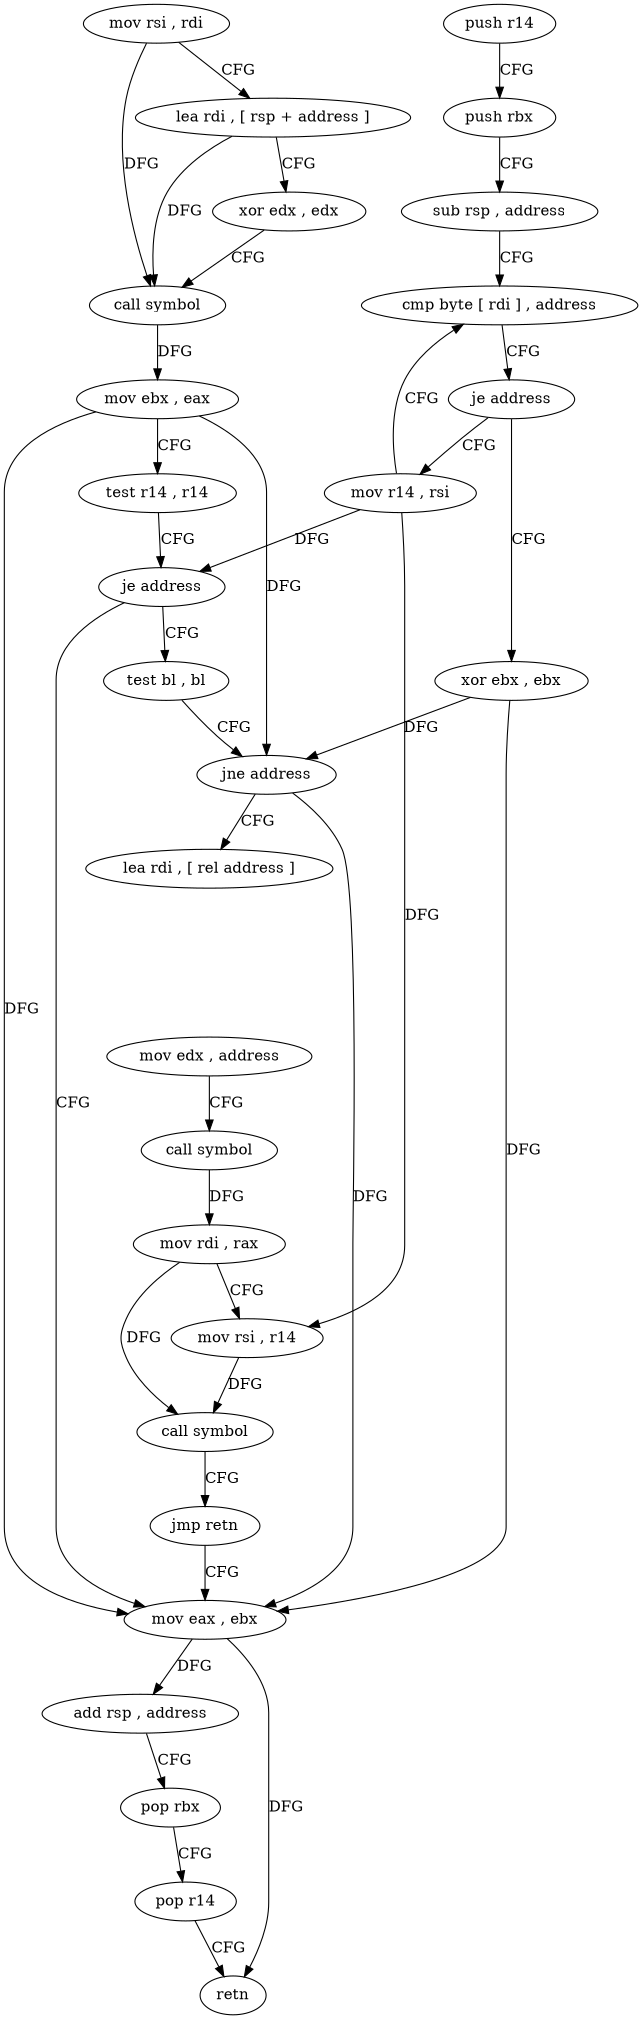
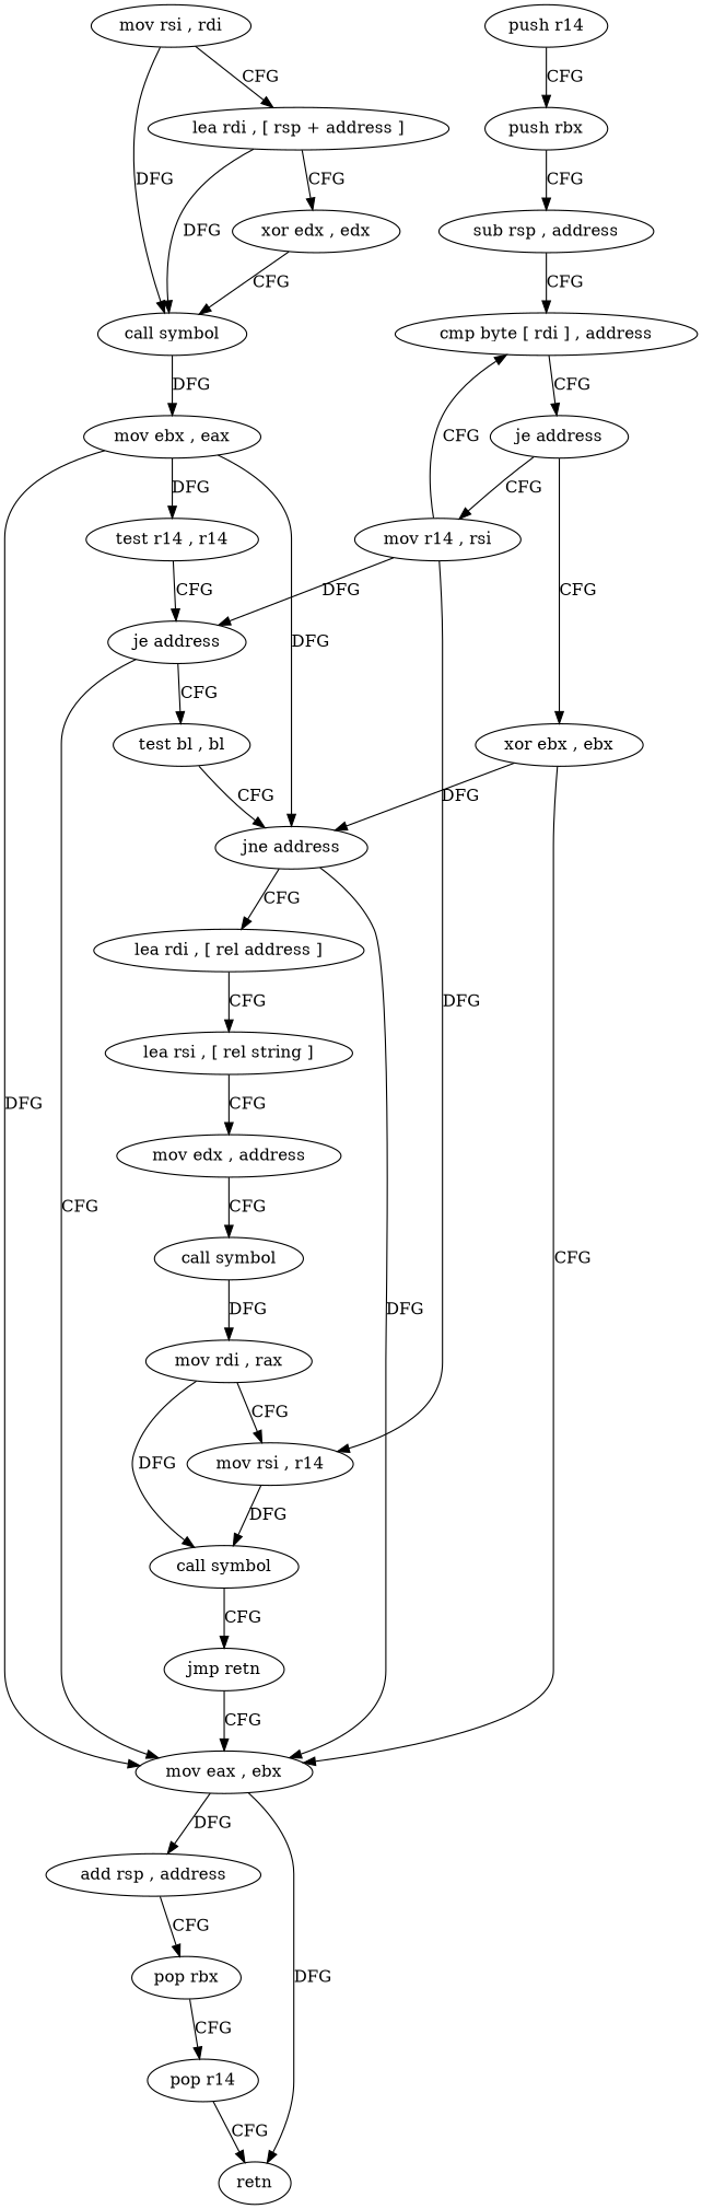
  digraph {
    n1 [label="push r14"]
    n2 [label="push rbx"]
    n3 [label="sub rsp , address"]
    n4 [label="cmp byte [ rdi ] , address"]
    n5 [label="je address"]
    n6 [label="xor ebx , ebx"]
    n7 [label="mov r14 , rsi"]
    n8 [label="mov eax , ebx"]
    n9 [label="jne address"]
    n10 [label="je address"]
    n11 [label="mov rsi , r14"]
    n12 [label="add rsp , address"]
    n13 [label=retn]
    n14 [label="lea rdi , [ rel address ]"]
    n15 [label="mov rsi , rdi"]
    n16 [label="lea rdi , [ rsp + address ]"]
    n17 [label="call symbol"]
    n18 [label="test bl , bl"]
    n19 [label="call symbol"]
    n20 [label="pop rbx"]
    n21 [label="xor edx , edx"]
    n22 [label="mov ebx , eax"]
    n23 [label="test r14 , r14"]
    n24 [label="pop r14"]
+   n25 [label="lea rsi , [ rel string ]"]
    n26 [label="mov edx , address"]
    n27 [label="call symbol"]
    n28 [label="mov rdi , rax"]
    n29 [label="jmp retn"]
    n1 -> n2 [label=CFG]
    n2 -> n3 [label=CFG]
    n3 -> n4 [label=CFG]
    n4 -> n5 [label=CFG]
    n5 -> n6 [label=CFG]
    n5 -> n7 [label=CFG]
-   n6 -> n8 [label=DFG]
+   n6 -> n8 [label=CFG]
    n6 -> n9 [label=DFG]
    n7 -> n4 [label=CFG]
    n7 -> n10 [label=DFG]
    n7 -> n11 [label=DFG]
    n8 -> n12 [label=DFG]
    n8 -> n13 [label=DFG]
    n9 -> n8 [label=DFG]
    n9 -> n14 [label=CFG]
    n10 -> n8 [label=CFG]
    n10 -> n18 [label=CFG]
    n11 -> n19 [label=DFG]
    n12 -> n20 [label=CFG]
+   n14 -> n25 [label=CFG]
    n15 -> n16 [label=CFG]
    n15 -> n17 [label=DFG]
    n16 -> n17 [label=DFG]
    n16 -> n21 [label=CFG]
    n17 -> n22 [label=DFG]
    n18 -> n9 [label=CFG]
    n19 -> n29 [label=CFG]
    n20 -> n24 [label=CFG]
    n21 -> n17 [label=CFG]
    n22 -> n8 [label=DFG]
    n22 -> n9 [label=DFG]
-   n22 -> n23 [label=CFG]
+   n22 -> n23 [label=DFG]
    n23 -> n10 [label=CFG]
    n24 -> n13 [label=CFG]
+   n25 -> n26 [label=CFG]
    n26 -> n27 [label=CFG]
    n27 -> n28 [label=DFG]
    n28 -> n11 [label=CFG]
    n28 -> n19 [label=DFG]
    n29 -> n8 [label=CFG]
  }
